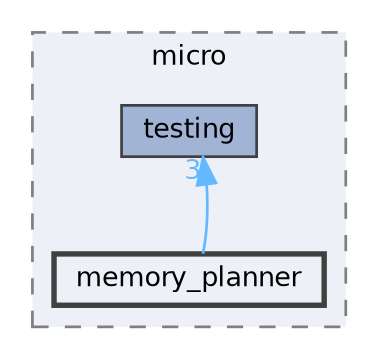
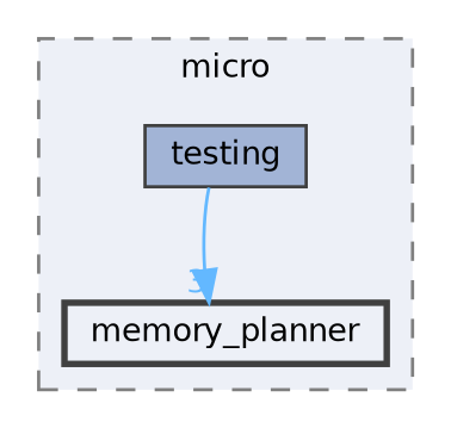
  digraph {
    compound=true
    node [color=grey25 fontname=Helvetica fontsize=10 shape=box]
    n1 [fillcolor="#a2b4d6" height=0.2 label=testing style=filled width=0.4]
    n2 [fillcolor="#edf0f7" height=0.2 label=memory_planner style="filled,bold" width=0.4]
    subgraph cluster_1 {
      bgcolor="#edf0f7"
      fontname=Helvetica
      fontsize=10
      label=micro
      pencolor=grey50
      style="filled,dashed"
      n1
      n2
    }
-   n2 -> n1 [color=steelblue1 fontcolor=steelblue1 fontname=Helvetica fontsize=10 headlabel=3 labeldistance=1.5 labelfontname=Helvetica labelfontsize=10]
+   n1 -> n2 [color=steelblue1 fontcolor=steelblue1 fontname=Helvetica fontsize=10 headlabel=3 labeldistance=1.5 labelfontname=Helvetica labelfontsize=10]
  }
